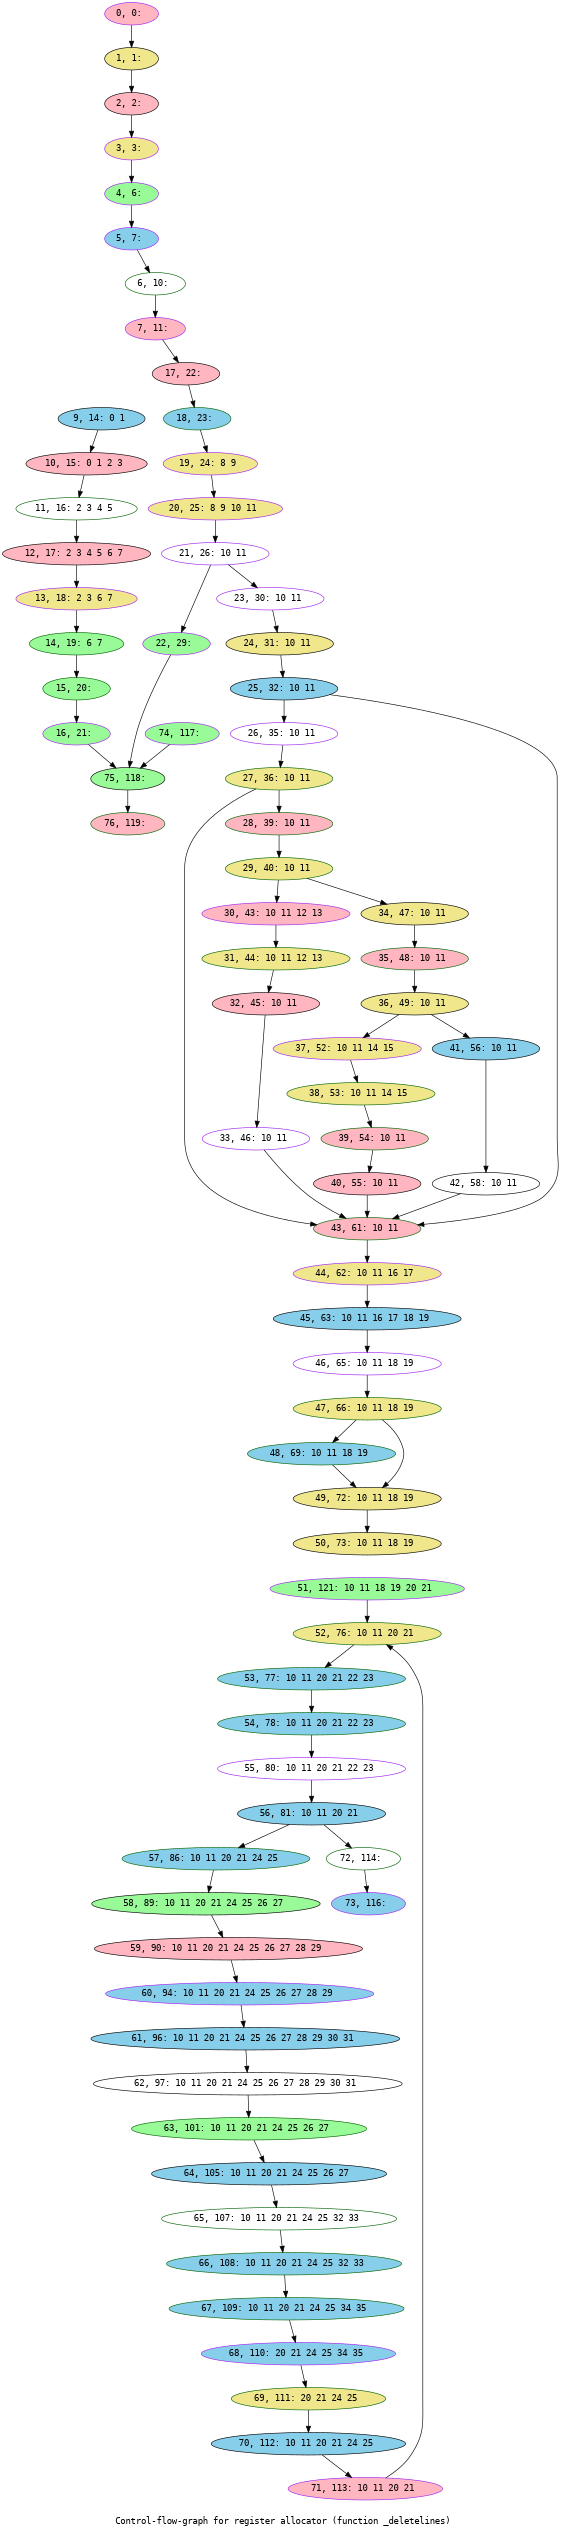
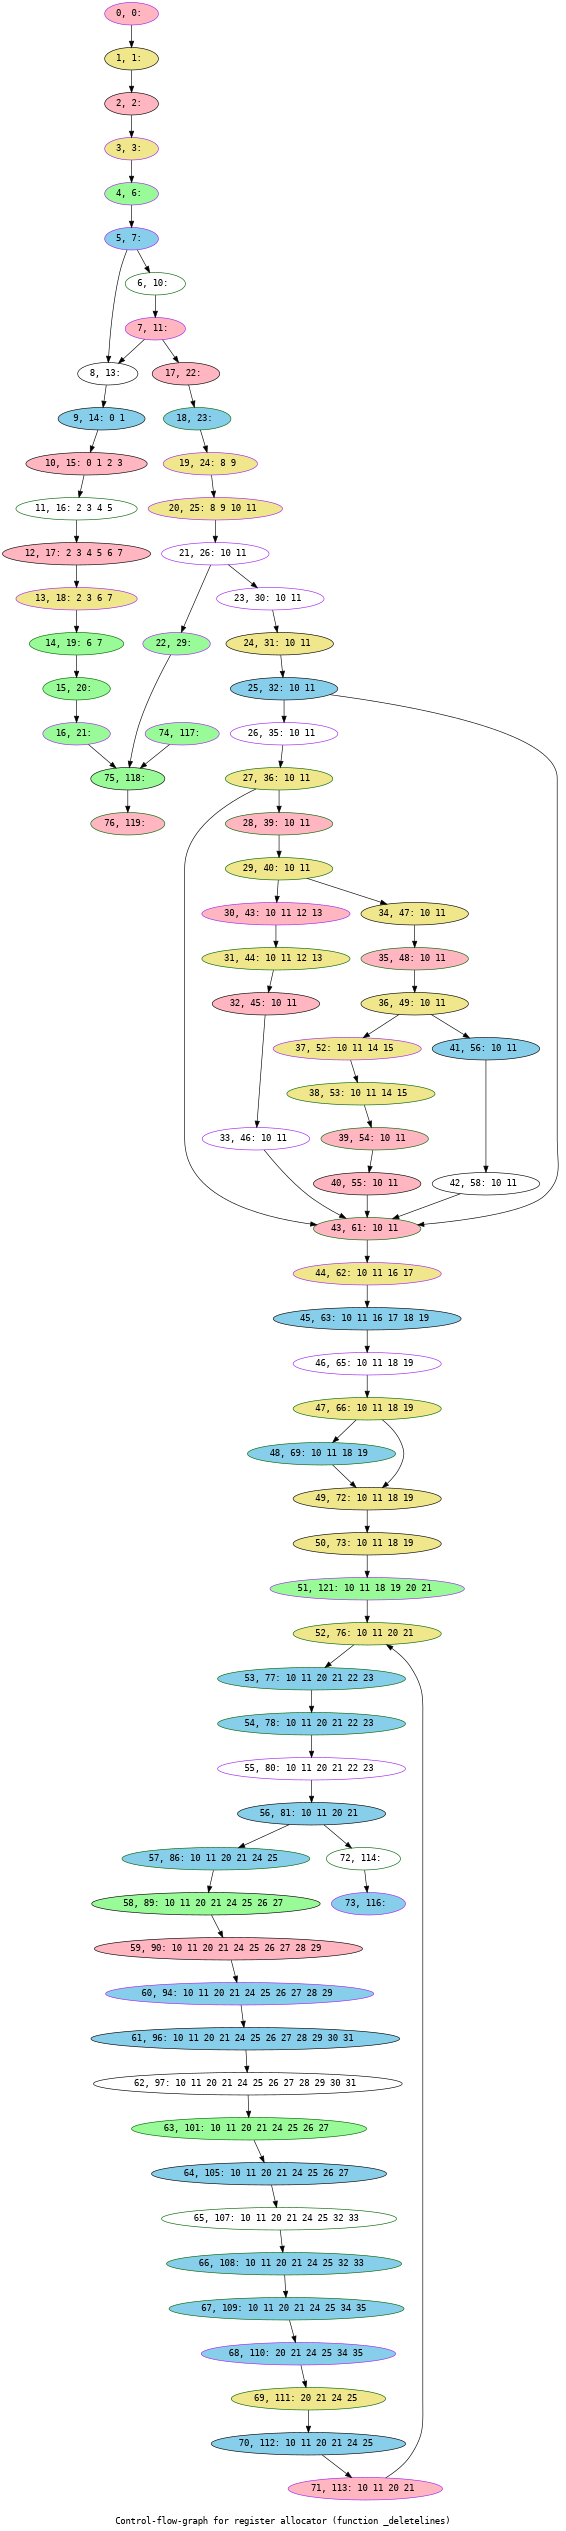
  digraph {
    fontname="DejaVu Sans Mono"
    label="Control-flow-graph for register allocator (function _deletelines)"
    node [color=black fillcolor=khaki fontname="DejaVu Sans Mono" style=filled]
    edge [fontname="DejaVu Sans Mono"]
    n1 [color=purple fillcolor=lightpink label="0, 0: "]
    n2 [label="1, 1: "]
    n3 [fillcolor=lightpink label="2, 2: "]
    n4 [color=purple label="3, 3: "]
    n5 [color=purple fillcolor=palegreen label="4, 6: "]
    n6 [color=purple fillcolor=skyblue label="5, 7: "]
+   n7 [fillcolor=white label="8, 13: "]
    n8 [fillcolor=skyblue label="9, 14: 0 1 "]
    n9 [color=darkgreen fillcolor=white label="6, 10: "]
    n10 [color=purple fillcolor=lightpink label="7, 11: "]
    n11 [fillcolor=lightpink label="17, 22: "]
    n12 [color=darkgreen fillcolor=skyblue label="18, 23: "]
    n13 [fillcolor=lightpink label="10, 15: 0 1 2 3 "]
    n14 [color=darkgreen fillcolor=white label="11, 16: 2 3 4 5 "]
    n15 [fillcolor=lightpink label="12, 17: 2 3 4 5 6 7 "]
    n16 [color=purple label="13, 18: 2 3 6 7 "]
    n17 [color=darkgreen fillcolor=palegreen label="14, 19: 6 7 "]
    n18 [color=darkgreen fillcolor=palegreen label="15, 20: "]
    n19 [color=purple fillcolor=palegreen label="16, 21: "]
    n20 [fillcolor=palegreen label="75, 118: "]
    n21 [color=darkgreen fillcolor=lightpink label="76, 119: "]
    n22 [color=purple label="19, 24: 8 9 "]
    n23 [color=purple label="20, 25: 8 9 10 11 "]
    n24 [color=purple fillcolor=white label="21, 26: 10 11 "]
    n25 [color=purple fillcolor=palegreen label="22, 29: "]
    n26 [color=purple fillcolor=white label="23, 30: 10 11 "]
    n27 [label="24, 31: 10 11 "]
    n28 [fillcolor=skyblue label="25, 32: 10 11 "]
    n29 [color=purple fillcolor=white label="26, 35: 10 11 "]
    n30 [color=darkgreen fillcolor=lightpink label="43, 61: 10 11 "]
    n31 [color=darkgreen label="27, 36: 10 11 "]
    n32 [color=purple label="44, 62: 10 11 16 17 "]
    n33 [color=darkgreen fillcolor=lightpink label="28, 39: 10 11 "]
    n34 [color=darkgreen label="29, 40: 10 11 "]
    n35 [color=purple fillcolor=lightpink label="30, 43: 10 11 12 13 "]
    n36 [label="34, 47: 10 11 "]
    n37 [color=darkgreen label="31, 44: 10 11 12 13 "]
    n38 [color=darkgreen fillcolor=lightpink label="35, 48: 10 11 "]
    n39 [fillcolor=lightpink label="32, 45: 10 11 "]
    n40 [color=purple fillcolor=white label="33, 46: 10 11 "]
    n41 [label="36, 49: 10 11 "]
    n42 [color=purple label="37, 52: 10 11 14 15 "]
    n43 [fillcolor=skyblue label="41, 56: 10 11 "]
    n44 [color=darkgreen label="38, 53: 10 11 14 15 "]
    n45 [fillcolor=white label="42, 58: 10 11 "]
    n46 [color=darkgreen fillcolor=lightpink label="39, 54: 10 11 "]
    n47 [fillcolor=lightpink label="40, 55: 10 11 "]
    n48 [fillcolor=skyblue label="45, 63: 10 11 16 17 18 19 "]
    n49 [color=purple fillcolor=white label="46, 65: 10 11 18 19 "]
    n50 [color=darkgreen label="47, 66: 10 11 18 19 "]
    n51 [color=darkgreen fillcolor=skyblue label="48, 69: 10 11 18 19 "]
    n52 [label="49, 72: 10 11 18 19 "]
    n53 [label="50, 73: 10 11 18 19 "]
    n54 [color=purple fillcolor=palegreen label="51, 121: 10 11 18 19 20 21 "]
    n55 [color=darkgreen label="52, 76: 10 11 20 21 "]
    n56 [color=darkgreen fillcolor=skyblue label="53, 77: 10 11 20 21 22 23 "]
    n57 [color=darkgreen fillcolor=skyblue label="54, 78: 10 11 20 21 22 23 "]
    n58 [color=purple fillcolor=white label="55, 80: 10 11 20 21 22 23 "]
    n59 [fillcolor=skyblue label="56, 81: 10 11 20 21 "]
    n60 [color=darkgreen fillcolor=skyblue label="57, 86: 10 11 20 21 24 25 "]
    n61 [color=darkgreen fillcolor=white label="72, 114: "]
    n62 [fillcolor=palegreen label="58, 89: 10 11 20 21 24 25 26 27 "]
    n63 [color=purple fillcolor=skyblue label="73, 116: "]
    n64 [fillcolor=lightpink label="59, 90: 10 11 20 21 24 25 26 27 28 29 "]
    n65 [color=purple fillcolor=skyblue label="60, 94: 10 11 20 21 24 25 26 27 28 29 "]
    n66 [fillcolor=skyblue label="61, 96: 10 11 20 21 24 25 26 27 28 29 30 31 "]
    n67 [fillcolor=white label="62, 97: 10 11 20 21 24 25 26 27 28 29 30 31 "]
    n68 [color=darkgreen fillcolor=palegreen label="63, 101: 10 11 20 21 24 25 26 27 "]
    n69 [fillcolor=skyblue label="64, 105: 10 11 20 21 24 25 26 27 "]
    n70 [color=darkgreen fillcolor=white label="65, 107: 10 11 20 21 24 25 32 33 "]
    n71 [color=darkgreen fillcolor=skyblue label="66, 108: 10 11 20 21 24 25 32 33 "]
    n72 [color=darkgreen fillcolor=skyblue label="67, 109: 10 11 20 21 24 25 34 35 "]
    n73 [color=purple fillcolor=skyblue label="68, 110: 20 21 24 25 34 35 "]
    n74 [color=darkgreen label="69, 111: 20 21 24 25 "]
    n75 [fillcolor=skyblue label="70, 112: 10 11 20 21 24 25 "]
    n76 [color=purple fillcolor=lightpink label="71, 113: 10 11 20 21 "]
    n77 [color=purple fillcolor=palegreen label="74, 117: "]
    n1 -> n2
    n2 -> n3
    n3 -> n4
    n4 -> n5
    n5 -> n6
+   n6 -> n7
    n6 -> n9
+   n7 -> n8
    n8 -> n13
    n9 -> n10
+   n10 -> n7
    n10 -> n11
    n11 -> n12
    n12 -> n22
    n13 -> n14
    n14 -> n15
    n15 -> n16
    n16 -> n17
    n17 -> n18
    n18 -> n19
    n19 -> n20
    n20 -> n21
    n22 -> n23
    n23 -> n24
    n24 -> n25
    n24 -> n26
    n25 -> n20
    n26 -> n27
    n27 -> n28
    n28 -> n29
    n28 -> n30
    n29 -> n31
    n30 -> n32
    n31 -> n30
    n31 -> n33
    n32 -> n48
    n33 -> n34
    n34 -> n35
    n34 -> n36
    n35 -> n37
    n36 -> n38
    n37 -> n39
    n38 -> n41
    n39 -> n40
    n40 -> n30
    n41 -> n42
    n41 -> n43
    n42 -> n44
    n43 -> n45
    n44 -> n46
    n45 -> n30
    n46 -> n47
    n47 -> n30
    n48 -> n49
    n49 -> n50
    n50 -> n51
    n50 -> n52
    n51 -> n52
    n52 -> n53
+   n53 -> n54
    n54 -> n55
    n55 -> n56
    n56 -> n57
    n57 -> n58
    n58 -> n59
    n59 -> n60
    n59 -> n61
    n60 -> n62
    n61 -> n63
    n62 -> n64
    n64 -> n65
    n65 -> n66
    n66 -> n67
    n67 -> n68
    n68 -> n69
    n69 -> n70
    n70 -> n71
    n71 -> n72
    n72 -> n73
    n73 -> n74
    n74 -> n75
    n75 -> n76
    n76 -> n55
    n77 -> n20
  }
